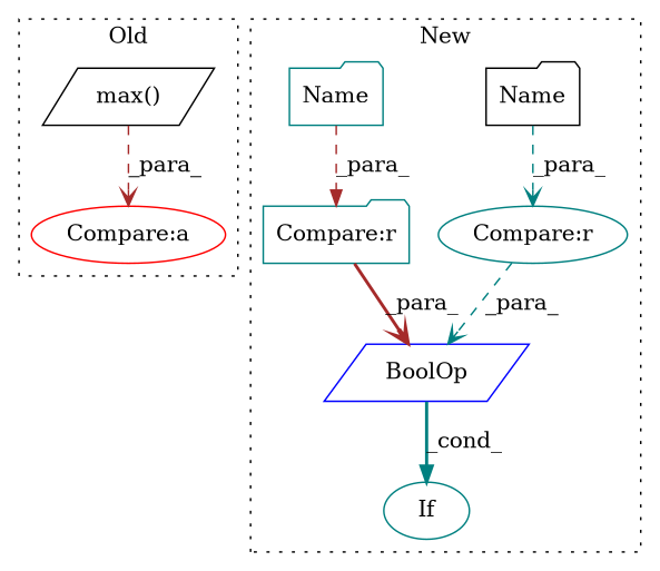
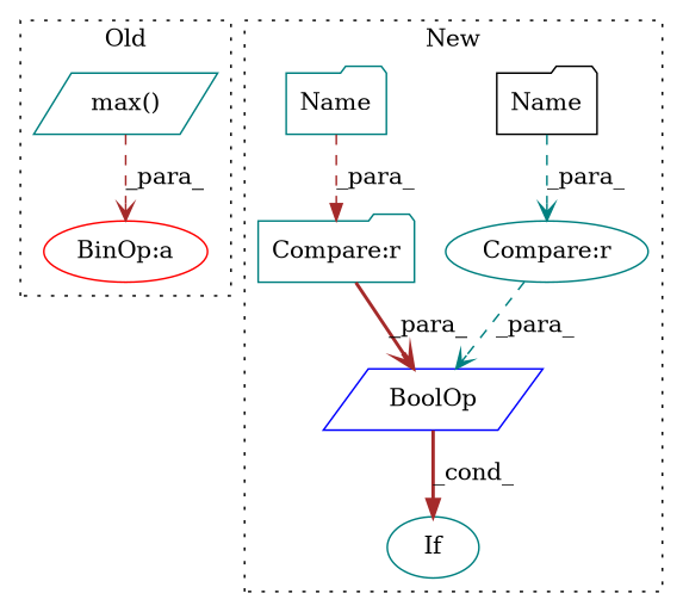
  digraph {
    node [a=40 color=teal l=4 s=7025 shape=ellipse]
    edge [arrowhead=vee color=brown style=dashed]
-   n1 [a=75 color=black l=12 label="max()" s=6567 shape=parallelogram]
-   n2 [a=82 color=red l=1 label="Compare:a" s=6579]
+   n1 [a=75 l=12 label="max()" s=6567 shape=parallelogram]
+   n2 [a=82 color=red l=1 label="BinOp:a" s=6579]
    n3 [a=72 color=blue l=55 label=BoolOp shape=parallelogram]
    n4 [a=96 l=3 label=If s=7022]
    n5 [l=20 label="Compare:r"]
    n6 [l=30 label="Compare:r" s=7050 shape=folder]
    n7 [a=87 color=black label=Name s=7041 shape=folder]
    n8 [a=87 label=Name s=7076 shape=folder]
    subgraph cluster_1 {
      label=Old
      style=dotted
      n1
      n2
    }
    subgraph cluster_2 {
      label=New
      style=dotted
      n3
      n4
      n5
      n6
      n7
      n8
    }
    n1 -> n2 [label=_para_]
-   n3 -> n4 [arrowhead=normal color=teal label=_cond_ style=bold]
+   n3 -> n4 [arrowhead=normal label=_cond_ style=bold]
    n5 -> n3 [color=teal label=_para_]
    n6 -> n3 [label=_para_ style=bold]
    n7 -> n5 [color=teal label=_para_]
    n8 -> n6 [arrowhead=normal label=_para_]
  }
